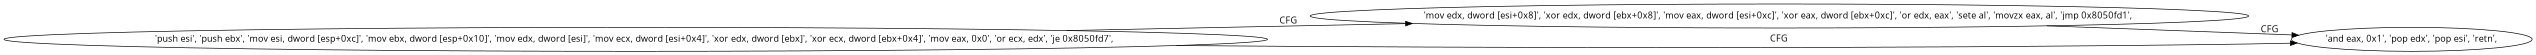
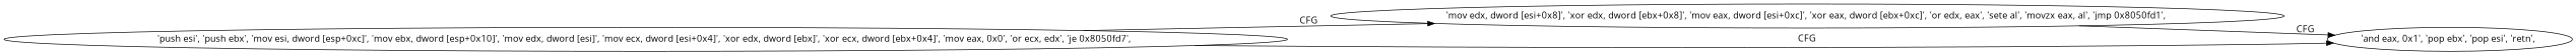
  digraph {
    rankdir=LR
    fontname="Open Sans"
    node [fontname="Open Sans"]
    edge [fontname="Open Sans"]
    n1 [label="'push esi', 'push ebx', 'mov esi, dword [esp+0xc]', 'mov ebx, dword [esp+0x10]', 'mov edx, dword [esi]', 'mov ecx, dword [esi+0x4]', 'xor edx, dword [ebx]', 'xor ecx, dword [ebx+0x4]', 'mov eax, 0x0', 'or ecx, edx', 'je 0x8050fd7', "]
    n2 [label="'mov edx, dword [esi+0x8]', 'xor edx, dword [ebx+0x8]', 'mov eax, dword [esi+0xc]', 'xor eax, dword [ebx+0xc]', 'or edx, eax', 'sete al', 'movzx eax, al', 'jmp 0x8050fd1', "]
-   n3 [label="'and eax, 0x1', 'pop edx', 'pop esi', 'retn',"]
+   n3 [label="'and eax, 0x1', 'pop ebx', 'pop esi', 'retn', "]
    n1 -> n2 [label=CFG]
    n1 -> n3 [label=CFG]
    n2 -> n3 [label=CFG]
  }
